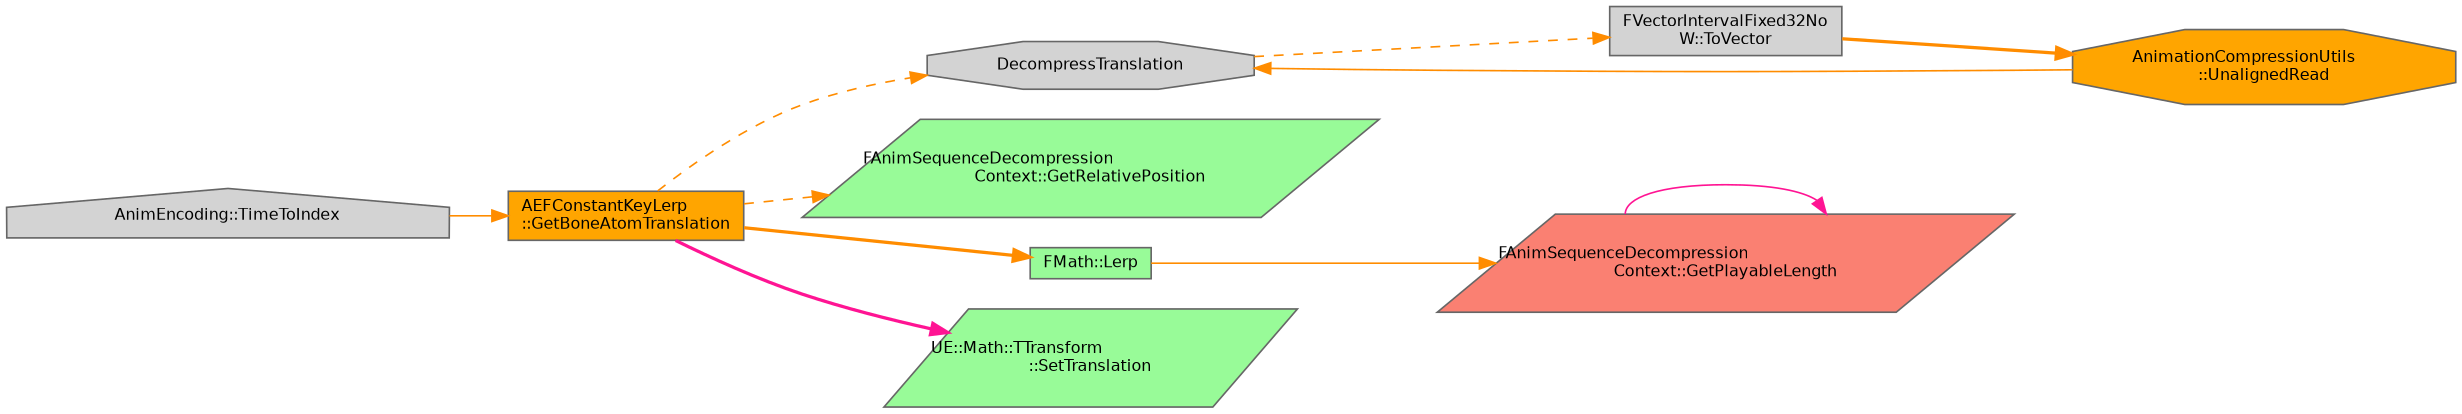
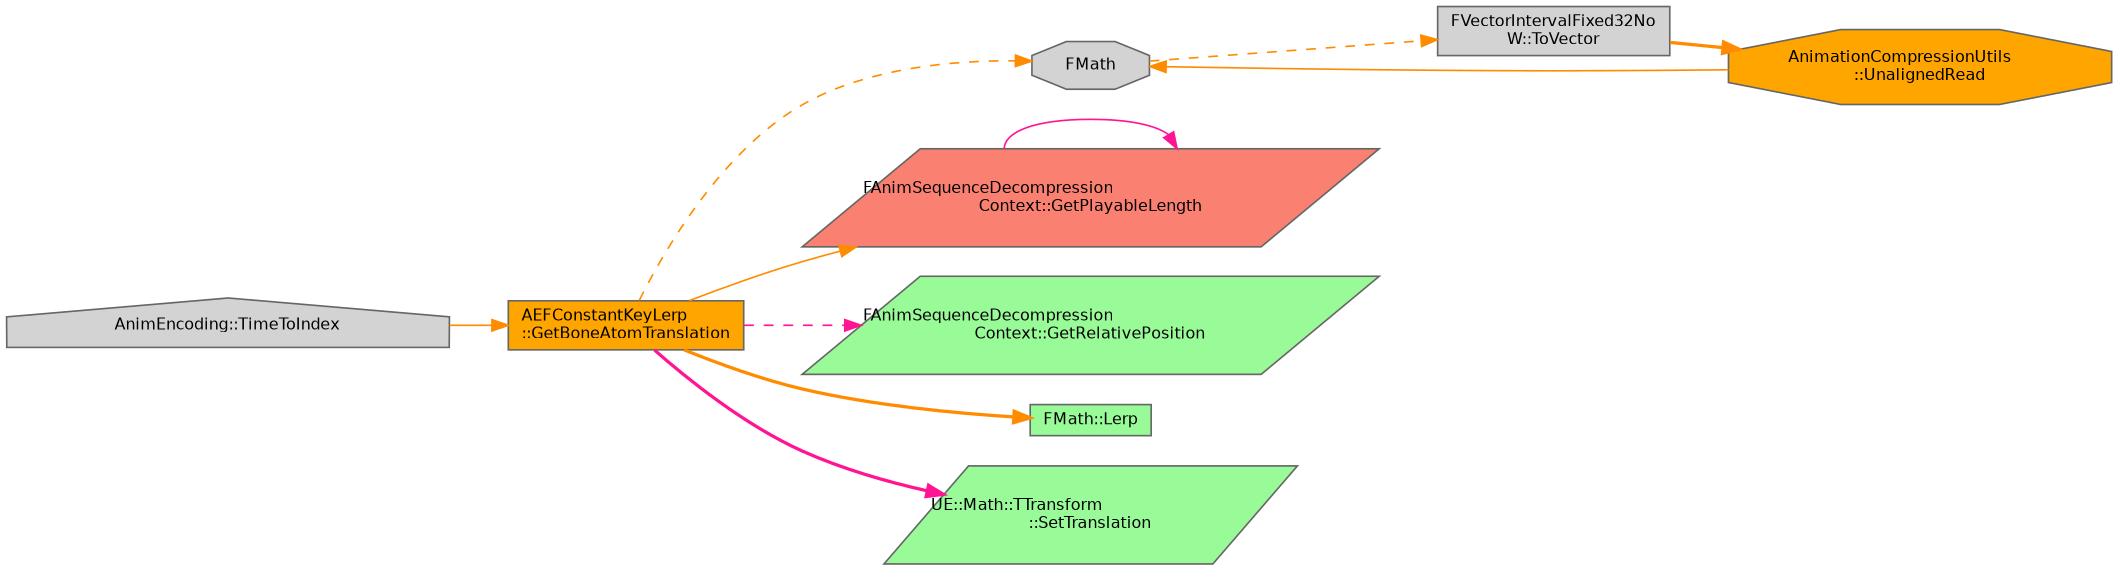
  digraph {
    rankdir=LR
    node [color=grey40 fillcolor=lightgrey fontname=Helvetica fontsize=10 shape=box style=filled]
    edge [color=darkorange fontname=Helvetica fontsize=10 labelfontname=Helvetica labelfontsize=10 style=solid]
    n1 [color=gray40 fillcolor=orange fontcolor=black height=0.2 label="AEFConstantKeyLerp\l::GetBoneAtomTranslation" width=0.4]
-   n2 [height=0.2 label=DecompressTranslation shape=octagon width=0.4]
+   n2 [height=0.2 label=FMath shape=octagon width=0.4]
    n3 [fillcolor=salmon height=0.2 label="FAnimSequenceDecompression\lContext::GetPlayableLength" shape=parallelogram width=0.4]
    n4 [fillcolor=palegreen height=0.2 label="FAnimSequenceDecompression\lContext::GetRelativePosition" shape=parallelogram width=0.4]
    n5 [fillcolor=palegreen height=0.2 label="FMath::Lerp" width=0.4]
    n6 [fillcolor=palegreen height=0.2 label="UE::Math::TTransform\l::SetTranslation" shape=parallelogram width=0.4]
    n7 [height=0.2 label="FVectorIntervalFixed32No\lW::ToVector" width=0.4]
    n8 [height=0.2 label="AnimEncoding::TimeToIndex" shape=house width=0.4]
    n9 [fillcolor=orange height=0.2 label="AnimationCompressionUtils\l::UnalignedRead" shape=octagon width=0.4]
    n1 -> n2 [style=dashed]
-   n5 -> n3
-   n1 -> n4 [style=dashed]
+   n1 -> n3
+   n1 -> n4 [color=deeppink style=dashed]
    n1 -> n5 [style=bold]
    n1 -> n6 [color=deeppink style=bold]
    n2 -> n7 [style=dashed]
    n3 -> n3 [color=deeppink]
    n7 -> n9 [style=bold]
    n8 -> n1
    n9 -> n2
  }
